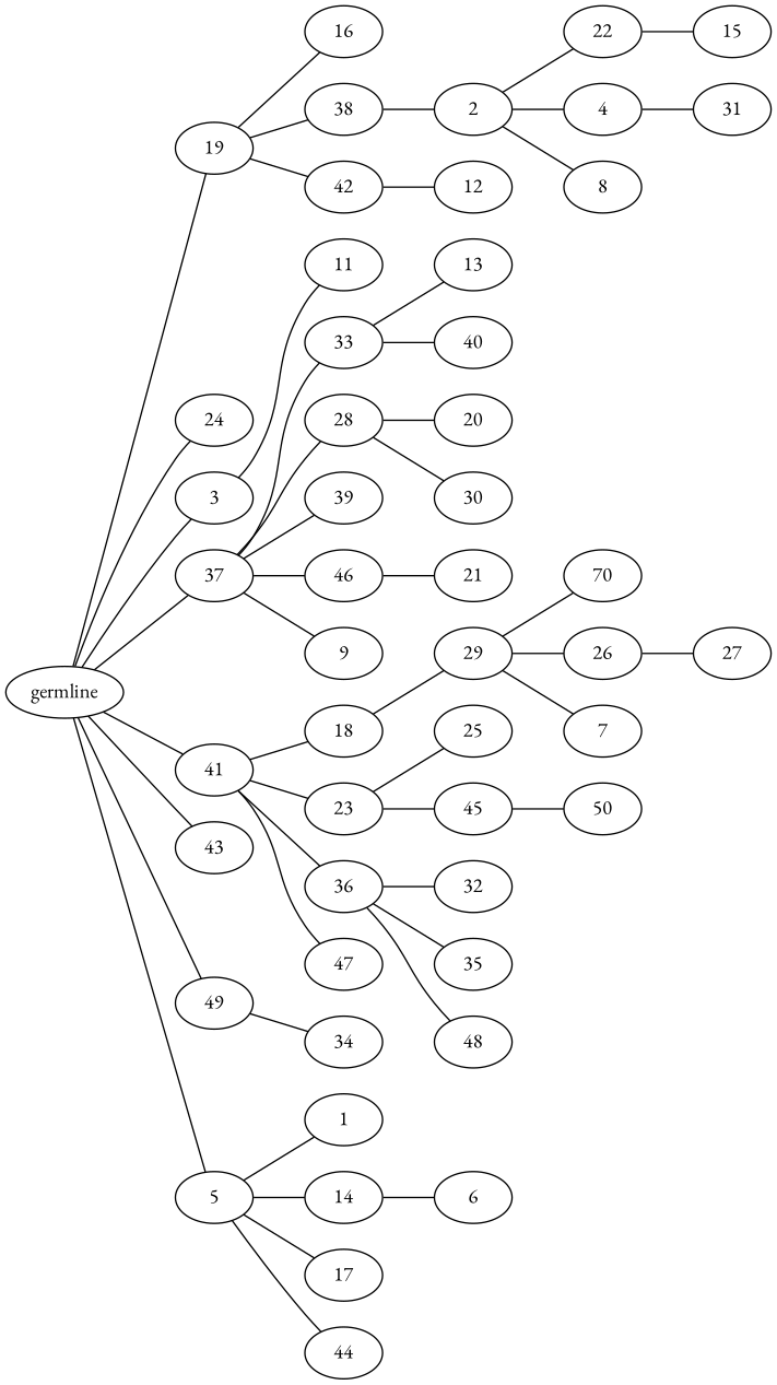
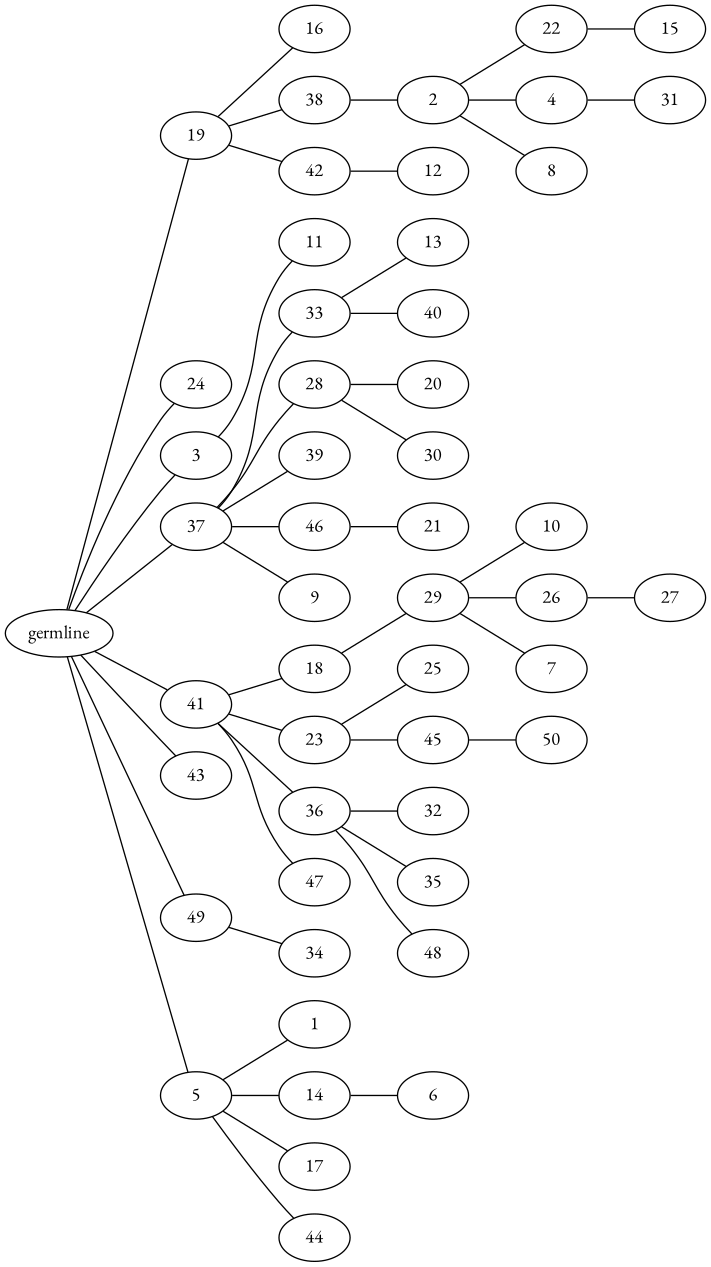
  graph {
    fontname="EB Garamond"
    rankdir=LR
    node [fontname="EB Garamond"]
    edge [fontname="EB Garamond"]
    n1 [label=germline]
    n2 [label=19]
    n3 [label=24]
    n4 [label=3]
    n5 [label=37]
    n6 [label=41]
    n7 [label=43]
    n8 [label=49]
    n9 [label=5]
    n10 [label=16]
    n11 [label=38]
    n12 [label=42]
    n13 [label=11]
    n14 [label=33]
    n15 [label=13]
    n16 [label=40]
    n17 [label=28]
    n18 [label=39]
    n19 [label=46]
    n20 [label=9]
    n21 [label=18]
    n22 [label=23]
    n23 [label=36]
    n24 [label=47]
    n25 [label=34]
    n26 [label=1]
    n27 [label=14]
    n28 [label=17]
    n29 [label=44]
    n30 [label=2]
    n31 [label=12]
    n32 [label=22]
    n33 [label=4]
    n34 [label=8]
    n35 [label=15]
    n36 [label=31]
    n37 [label=20]
    n38 [label=30]
    n39 [label=21]
    n40 [label=29]
    n41 [label=25]
    n42 [label=45]
    n43 [label=32]
    n44 [label=35]
    n45 [label=48]
-   n46 [label=70]
+   n46 [label=10]
    n47 [label=26]
    n48 [label=7]
    n49 [label=27]
    n50 [label=50]
    n51 [label=6]
    n1 -- n2
    n1 -- n3
    n1 -- n4
    n1 -- n5
    n1 -- n6
    n1 -- n7
    n1 -- n8
    n1 -- n9
    n2 -- n10
    n2 -- n11
    n2 -- n12
    n4 -- n13
    n5 -- n14
    n5 -- n17
    n5 -- n18
    n5 -- n19
    n5 -- n20
    n6 -- n21
    n6 -- n22
    n6 -- n23
    n6 -- n24
    n8 -- n25
    n9 -- n26
    n9 -- n27
    n9 -- n28
    n9 -- n29
    n11 -- n30
    n12 -- n31
    n14 -- n15
    n14 -- n16
    n17 -- n37
    n17 -- n38
    n19 -- n39
    n21 -- n40
    n22 -- n41
    n22 -- n42
    n23 -- n43
    n23 -- n44
    n23 -- n45
    n27 -- n51
    n30 -- n32
    n30 -- n33
    n30 -- n34
    n32 -- n35
    n33 -- n36
    n40 -- n46
    n40 -- n47
    n40 -- n48
    n42 -- n50
    n47 -- n49
  }
